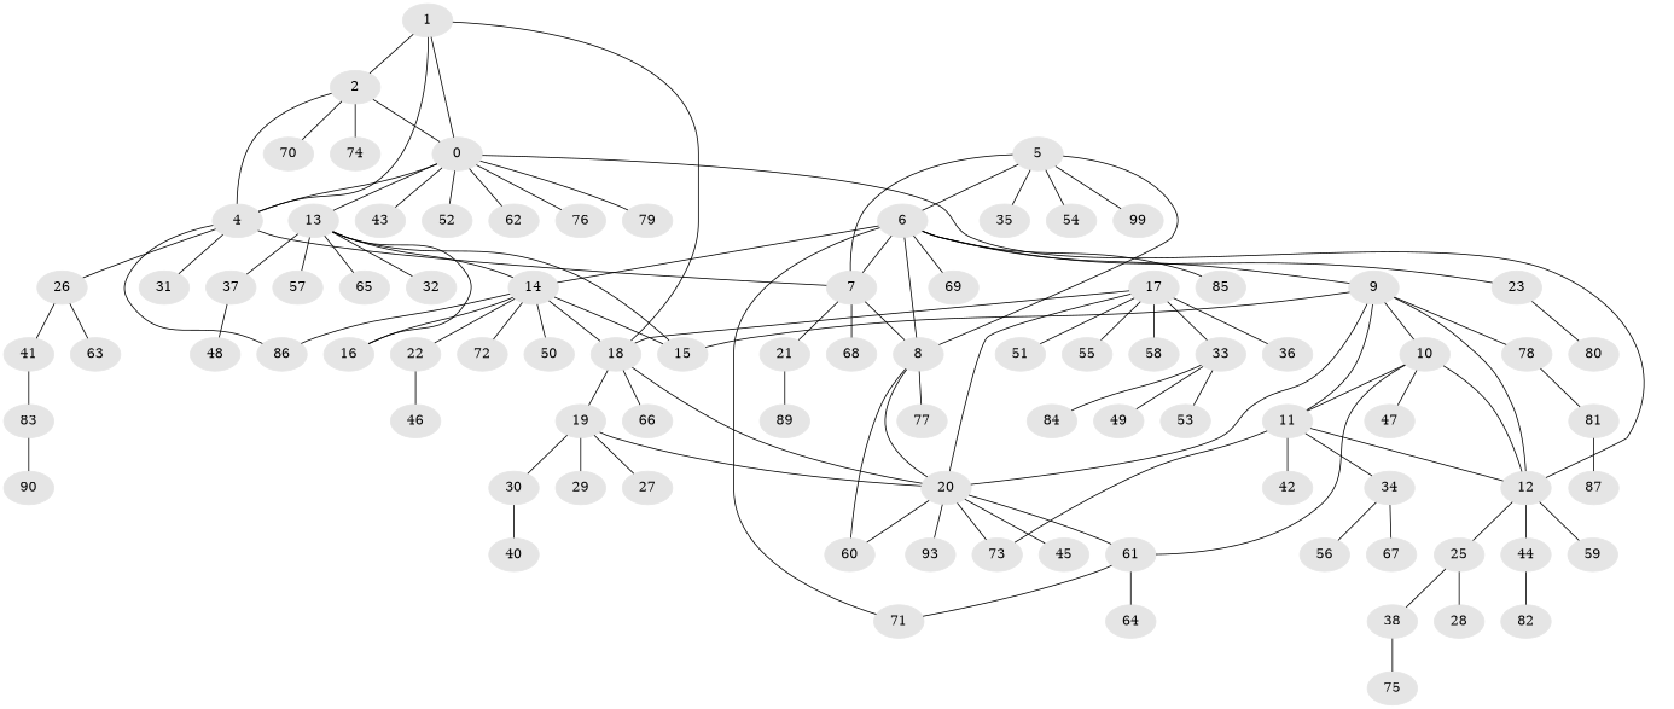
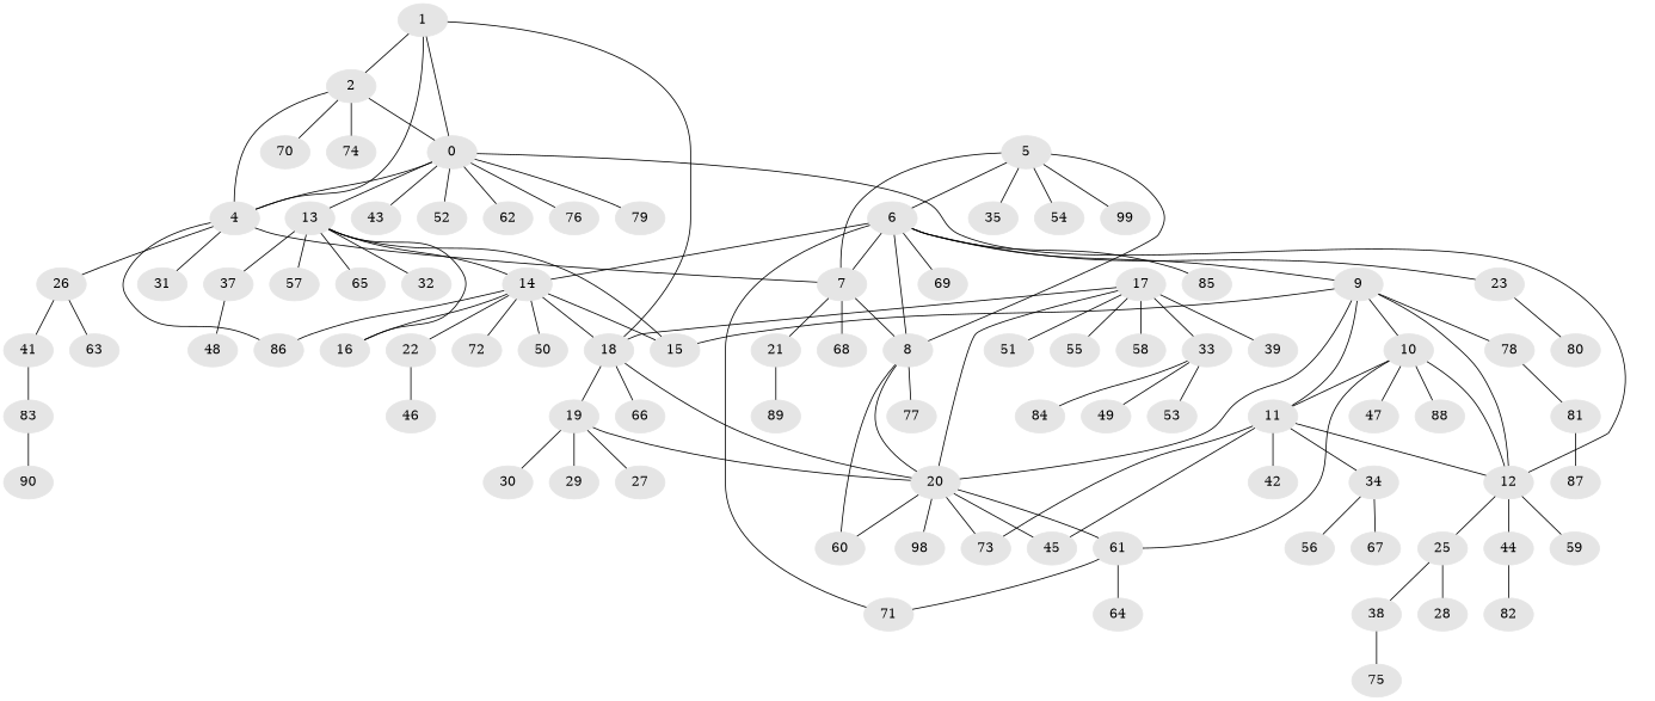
  graph {
    node [color=gray90 style=filled]
    1
    2
    n3 [label=0]
    4
    18
    70
    74
    12
    13
    43
    52
    62
    76
    79
    7
    26
    31
    86
    20
    19
    66
    25
    44
    59
    14
    15
    16
    32
    37
    57
    65
    8
    21
    68
    41
    63
    5
    6
    35
    54
    n41 [label=99]
    9
    23
    69
    71
    85
    60
    77
    10
    11
    78
    22
    50
    72
    80
    89
    61
    45
    73
-   93
+   93 [label=98]
    47
+   88
    34
    42
    81
    64
    56
    67
    28
    38
    82
    48
    46
    17
    33
-   36
+   36 [label=39]
    51
    55
    58
    27
    29
    30
    49
    53
    84
-   40
    75
    83
    90
    87
    1 -- 2
    1 -- n3
    1 -- 4
    1 -- 18
    2 -- n3
    2 -- 4
    2 -- 70
    2 -- 74
    n3 -- 4
    n3 -- 12
    n3 -- 13
    n3 -- 43
    n3 -- 52
    n3 -- 62
    n3 -- 76
    n3 -- 79
    4 -- 7
    4 -- 26
    4 -- 31
    4 -- 86
    18 -- 20
    18 -- 19
    18 -- 66
    12 -- 25
    12 -- 44
    12 -- 59
    13 -- 14
    13 -- 15
    13 -- 16
    13 -- 32
    13 -- 37
    13 -- 57
    13 -- 65
    7 -- 8
    7 -- 21
    7 -- 68
    26 -- 41
    26 -- 63
    20 -- 60
    20 -- 61
    20 -- 45
    20 -- 73
    20 -- 93
    19 -- 20
    19 -- 27
    19 -- 29
    19 -- 30
    25 -- 28
    25 -- 38
    44 -- 82
    14 -- 18
    14 -- 86
    14 -- 15
    14 -- 16
    14 -- 22
    14 -- 50
    14 -- 72
    37 -- 48
    8 -- 20
    8 -- 60
    8 -- 77
    21 -- 89
    41 -- 83
    5 -- 7
    5 -- 8
    5 -- 6
    5 -- 35
    5 -- 54
    5 -- n41
    6 -- 7
    6 -- 14
    6 -- 8
    6 -- 9
    6 -- 23
    6 -- 69
    6 -- 71
    6 -- 85
    9 -- 12
    9 -- 20
    9 -- 15
    9 -- 10
    9 -- 11
    9 -- 78
    23 -- 80
    10 -- 12
    10 -- 11
    10 -- 61
    10 -- 47
+   10 -- 88
    11 -- 12
+   11 -- 45
    11 -- 73
    11 -- 34
    11 -- 42
    78 -- 81
    22 -- 46
    61 -- 71
    61 -- 64
    34 -- 56
    34 -- 67
    81 -- 87
    38 -- 75
    17 -- 18
    17 -- 20
    17 -- 33
    17 -- 36
    17 -- 51
    17 -- 55
    17 -- 58
    33 -- 49
    33 -- 53
    33 -- 84
-   30 -- 40
    83 -- 90
  }
